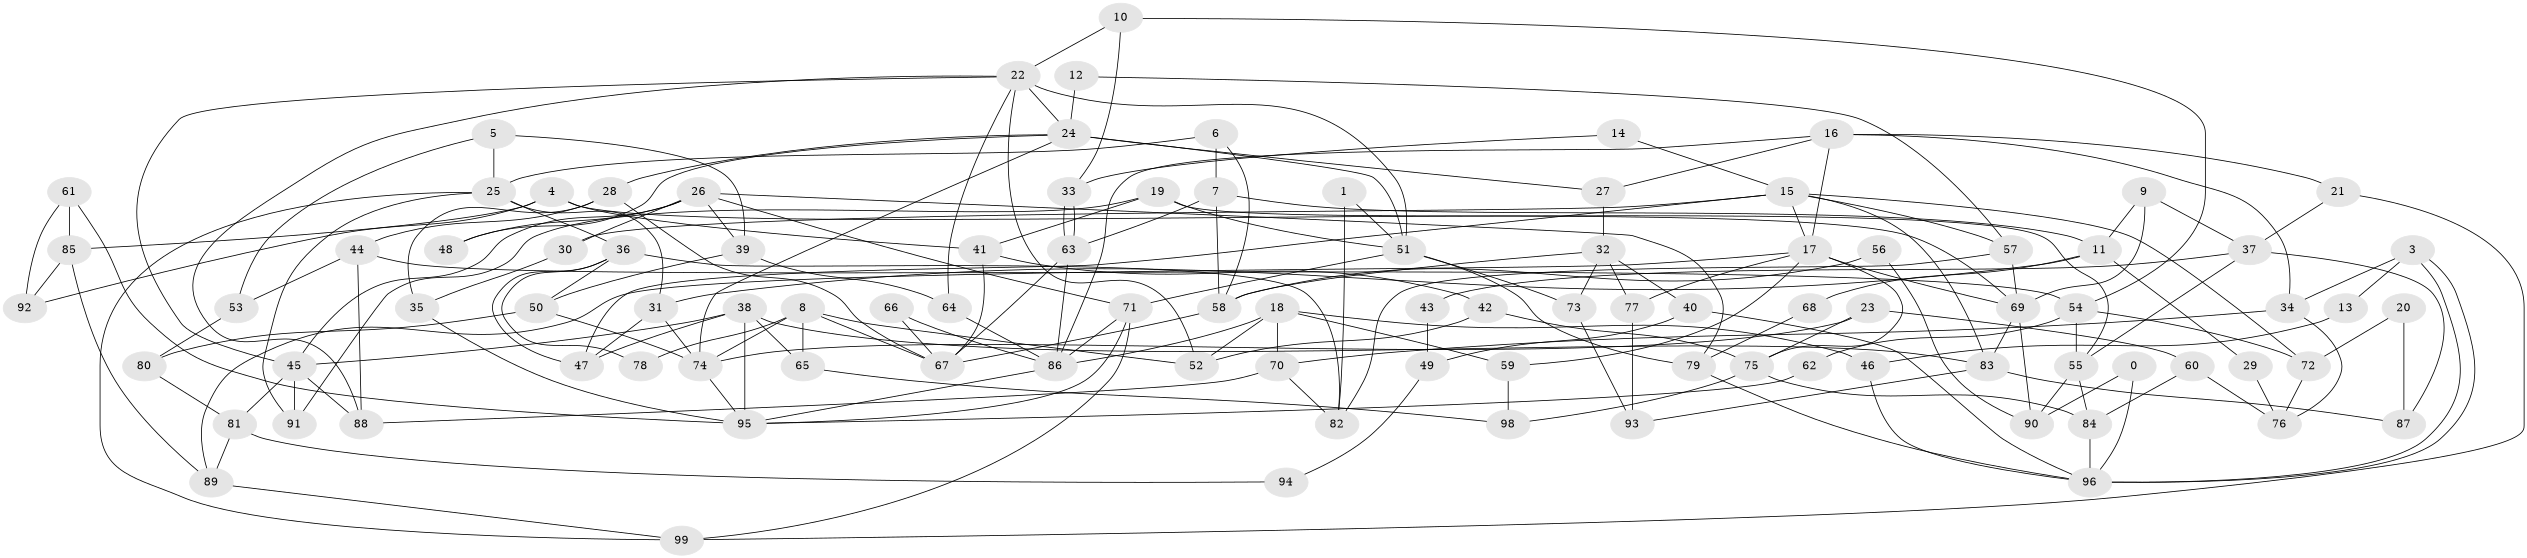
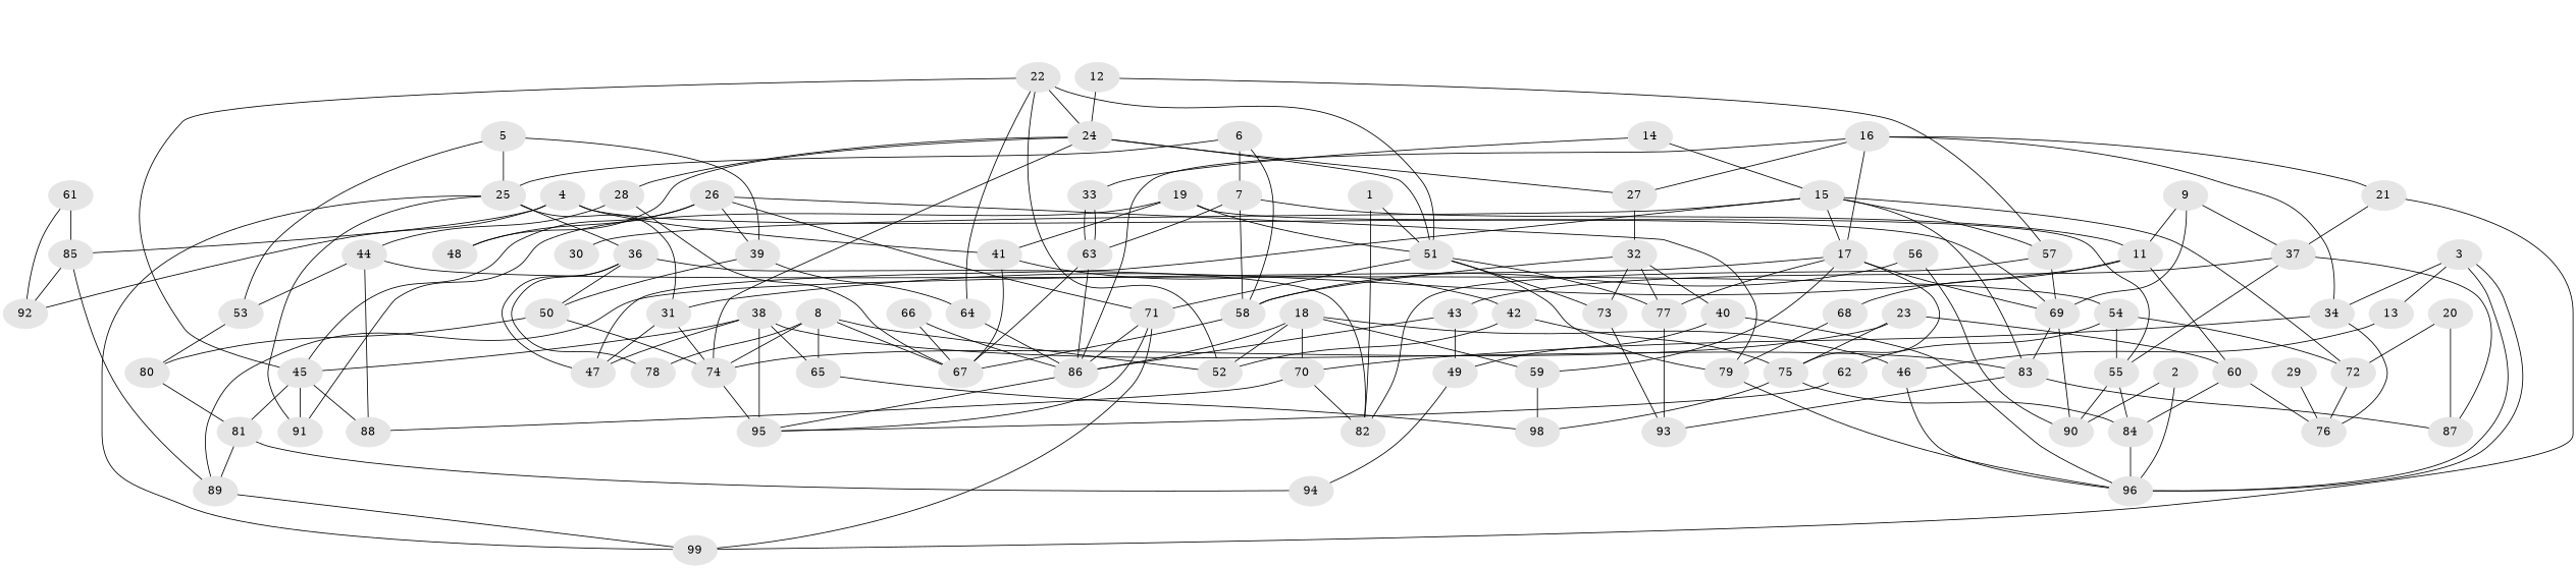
  graph {
    node [color=gray90 style=filled]
    1
    51
    82
    77
    71
    79
    73
-   2 [label=0]
+   2
    90
    96
    3
    13
    34
    46
    70
    76
    4
    41
    69
    85
    92
    67
    42
    83
    89
    5
    39
    53
    25
    64
    50
    80
    6
    7
    58
    11
    63
    31
    91
    n40 [label=99]
    36
    29
    68
    86
    8
    52
    65
    74
    78
    98
    95
    9
    37
    55
    87
    43
-   10
    22
    33
    54
    24
    45
    88
    72
    62
    47
    12
    57
    48
    27
    28
    14
    15
    17
    30
    59
    75
-   35
    93
    16
    21
    32
    84
    18
    19
    20
    81
    23
    60
    44
    26
    40
    49
    66
    38
    94
    56
    61
    1 -- 51
    1 -- 82
+   51 -- 77
    51 -- 71
    51 -- 79
    51 -- 73
    77 -- 93
    71 -- n40
    71 -- 86
    71 -- 95
    79 -- 96
    73 -- 93
    2 -- 90
    2 -- 96
    3 -- 96
    3 -- 96
    3 -- 13
    3 -- 34
    13 -- 46
    34 -- 70
    34 -- 76
    46 -- 96
    70 -- 82
    70 -- 88
    4 -- 41
    4 -- 69
    4 -- 85
    4 -- 92
    41 -- 67
    41 -- 42
    69 -- 90
    69 -- 83
    85 -- 92
    85 -- 89
    42 -- 52
    42 -- 75
    83 -- 87
    83 -- 93
    89 -- n40
    5 -- 39
    5 -- 53
    5 -- 25
    39 -- 64
    39 -- 50
    53 -- 80
    25 -- 31
    25 -- 91
    25 -- n40
    25 -- 36
    64 -- 86
    50 -- 80
    50 -- 74
    80 -- 81
    6 -- 25
    6 -- 7
    6 -- 58
    7 -- 58
    7 -- 11
    7 -- 63
    58 -- 67
    11 -- 31
-   11 -- 29
+   11 -- 60
    11 -- 68
    63 -- 67
    63 -- 86
    31 -- 74
    31 -- 47
    36 -- 82
    36 -- 50
    36 -- 78
    36 -- 47
    29 -- 76
    68 -- 79
    86 -- 95
    8 -- 67
    8 -- 52
    8 -- 65
    8 -- 74
    8 -- 78
    65 -- 98
    74 -- 95
    9 -- 69
    9 -- 11
    9 -- 37
    37 -- 55
    37 -- 87
    37 -- 43
    55 -- 90
    55 -- 84
+   43 -- 86
    43 -- 49
-   10 -- 22
-   10 -- 33
-   10 -- 54
    22 -- 51
    22 -- 64
    22 -- 52
    22 -- 24
    22 -- 45
-   22 -- 88
    33 -- 63
    33 -- 63
    54 -- 55
    54 -- 72
    54 -- 62
    24 -- 51
    24 -- 74
    24 -- 48
    24 -- 27
    24 -- 28
    45 -- 91
    45 -- 88
    45 -- 81
    72 -- 76
    62 -- 95
    12 -- 24
    12 -- 57
    57 -- 82
    57 -- 69
    27 -- 32
    28 -- 67
-   28 -- 35
    28 -- 44
    14 -- 33
    14 -- 15
    15 -- 83
    15 -- 72
    15 -- 47
    15 -- 57
    15 -- 17
    15 -- 30
    17 -- 77
    17 -- 69
    17 -- 89
    17 -- 59
    17 -- 75
-   30 -- 35
    59 -- 98
    75 -- 98
    75 -- 84
-   35 -- 95
    16 -- 34
    16 -- 86
    16 -- 27
    16 -- 17
    16 -- 21
    21 -- n40
    21 -- 37
    32 -- 77
    32 -- 73
    32 -- 58
    32 -- 40
    84 -- 96
    18 -- 46
    18 -- 70
    18 -- 86
    18 -- 52
    18 -- 59
    19 -- 51
    19 -- 41
    19 -- 91
    19 -- 55
    20 -- 87
    20 -- 72
    81 -- 89
    81 -- 94
    23 -- 74
    23 -- 75
    23 -- 60
    60 -- 76
    60 -- 84
    44 -- 53
    44 -- 54
    44 -- 88
    26 -- 71
    26 -- 79
    26 -- 39
    26 -- 45
    26 -- 48
-   26 -- 30
    40 -- 96
    40 -- 49
    49 -- 94
    66 -- 67
    66 -- 86
    38 -- 83
    38 -- 65
    38 -- 95
    38 -- 45
    38 -- 47
    56 -- 90
    56 -- 58
    61 -- 85
    61 -- 92
-   61 -- 95
  }
